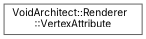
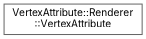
  digraph {
    rankdir=LR
    fontname=Inter
-   n1 [color=grey40 fillcolor=white fontname=Inter fontsize=10 height=0.2 label="VoidArchitect::Renderer\l::VertexAttribute" shape=box style=filled width=0.4]
+   n1 [color=grey40 fillcolor=white fontname=Inter fontsize=10 height=0.2 label="VertexAttribute::Renderer\l::VertexAttribute" shape=box style=filled width=0.4]
  }
